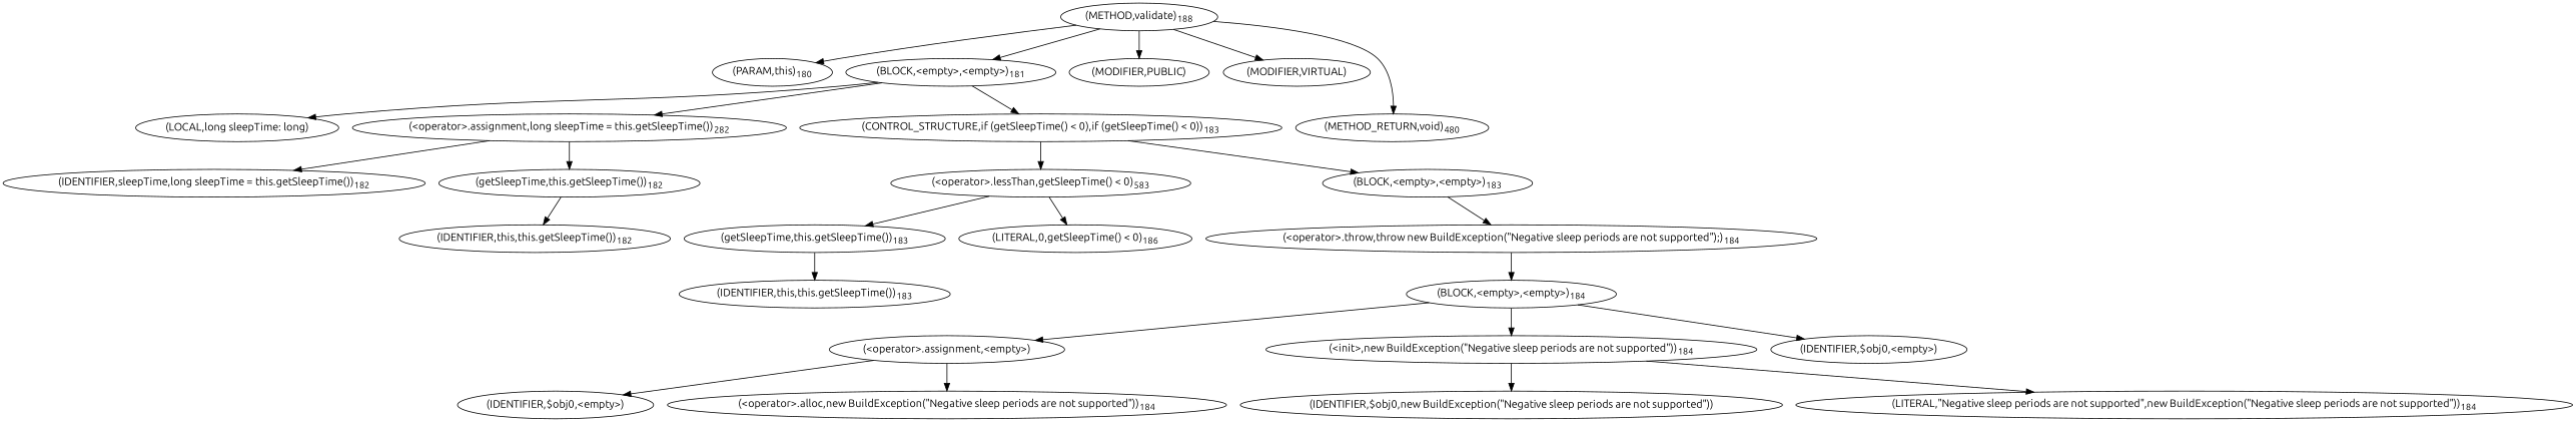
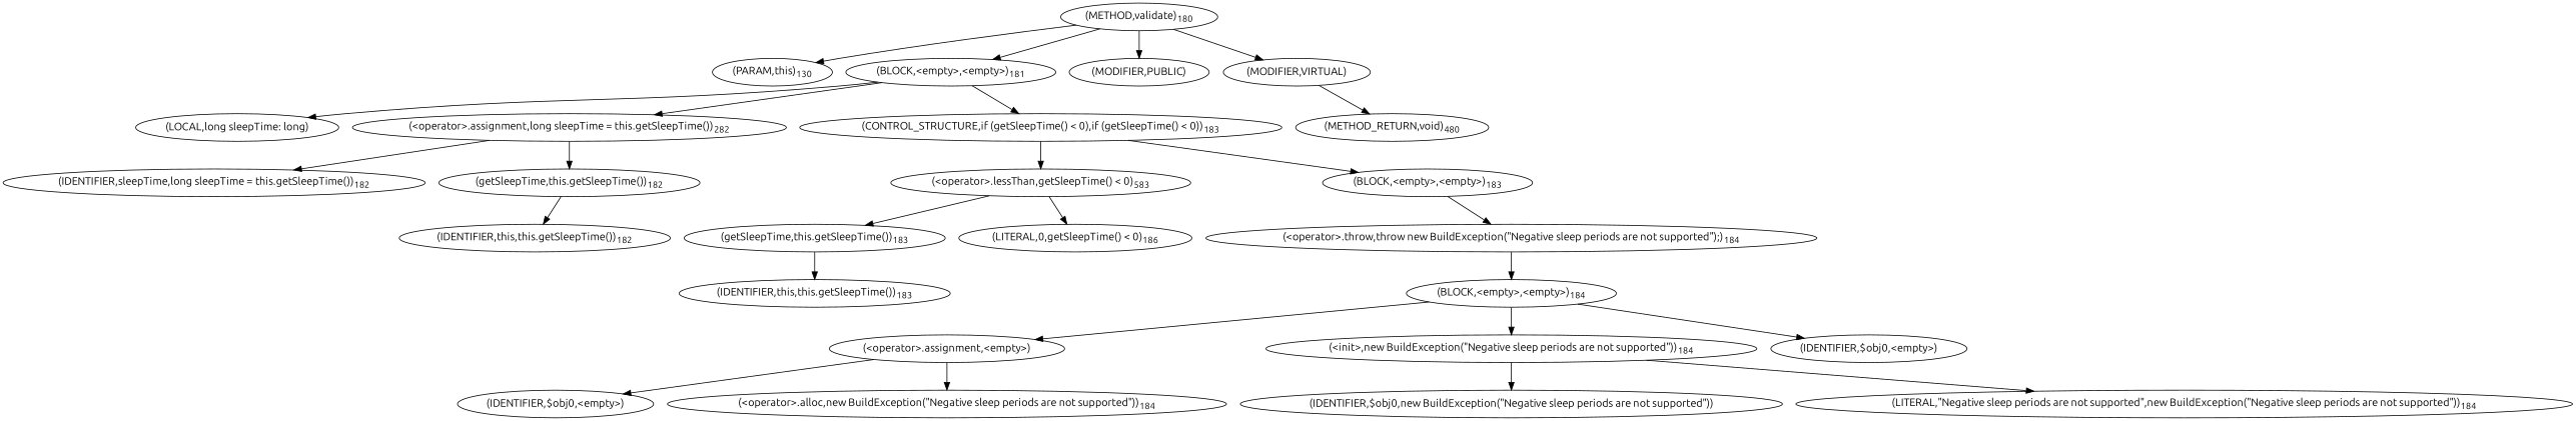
  digraph {
    fontname=Ubuntu
    node [fontname=Ubuntu]
    edge [fontname=Ubuntu]
-   n1 [label=<(METHOD,validate)<SUB>188</SUB>>]
-   n2 [label=<(PARAM,this)<SUB>180</SUB>>]
+   n1 [label=<(METHOD,validate)<SUB>180</SUB>>]
+   n2 [label=<(PARAM,this)<SUB>130</SUB>>]
    n3 [label=<(BLOCK,&lt;empty&gt;,&lt;empty&gt;)<SUB>181</SUB>>]
    n4 [label=<(MODIFIER,PUBLIC)>]
    n5 [label=<(MODIFIER,VIRTUAL)>]
    n6 [label=<(METHOD_RETURN,void)<SUB>480</SUB>>]
    n7 [label=<(LOCAL,long sleepTime: long)>]
    n8 [label=<(&lt;operator&gt;.assignment,long sleepTime = this.getSleepTime())<SUB>282</SUB>>]
    n9 [label=<(CONTROL_STRUCTURE,if (getSleepTime() &lt; 0),if (getSleepTime() &lt; 0))<SUB>183</SUB>>]
    n10 [label=<(IDENTIFIER,sleepTime,long sleepTime = this.getSleepTime())<SUB>182</SUB>>]
    n11 [label=<(getSleepTime,this.getSleepTime())<SUB>182</SUB>>]
    n12 [label=<(&lt;operator&gt;.lessThan,getSleepTime() &lt; 0)<SUB>583</SUB>>]
    n13 [label=<(BLOCK,&lt;empty&gt;,&lt;empty&gt;)<SUB>183</SUB>>]
    n14 [label=<(IDENTIFIER,this,this.getSleepTime())<SUB>182</SUB>>]
    n15 [label=<(getSleepTime,this.getSleepTime())<SUB>183</SUB>>]
    n16 [label=<(LITERAL,0,getSleepTime() &lt; 0)<SUB>186</SUB>>]
    n17 [label=<(&lt;operator&gt;.throw,throw new BuildException(&quot;Negative sleep periods are not supported&quot;);)<SUB>184</SUB>>]
    n18 [label=<(IDENTIFIER,this,this.getSleepTime())<SUB>183</SUB>>]
    n19 [label=<(BLOCK,&lt;empty&gt;,&lt;empty&gt;)<SUB>184</SUB>>]
    n20 [label=<(&lt;operator&gt;.assignment,&lt;empty&gt;)>]
    n21 [label=<(&lt;init&gt;,new BuildException(&quot;Negative sleep periods are not supported&quot;))<SUB>184</SUB>>]
    n22 [label=<(IDENTIFIER,$obj0,&lt;empty&gt;)>]
    n23 [label=<(IDENTIFIER,$obj0,&lt;empty&gt;)>]
    n24 [label=<(&lt;operator&gt;.alloc,new BuildException(&quot;Negative sleep periods are not supported&quot;))<SUB>184</SUB>>]
    n25 [label=<(IDENTIFIER,$obj0,new BuildException(&quot;Negative sleep periods are not supported&quot;))>]
    n26 [label=<(LITERAL,&quot;Negative sleep periods are not supported&quot;,new BuildException(&quot;Negative sleep periods are not supported&quot;))<SUB>184</SUB>>]
    n1 -> n2
    n1 -> n3
    n1 -> n4
    n1 -> n5
-   n1 -> n6
+   n5 -> n6
    n3 -> n7
    n3 -> n8
    n3 -> n9
    n8 -> n10
    n8 -> n11
    n9 -> n12
    n9 -> n13
    n11 -> n14
    n12 -> n15
    n12 -> n16
    n13 -> n17
    n15 -> n18
    n17 -> n19
    n19 -> n20
    n19 -> n21
    n19 -> n22
    n20 -> n23
    n20 -> n24
    n21 -> n25
    n21 -> n26
  }
